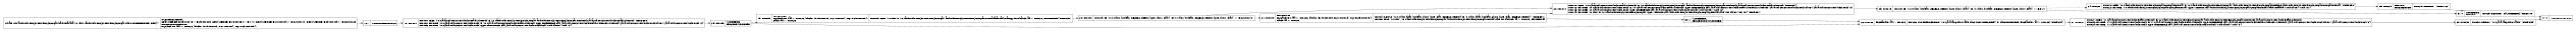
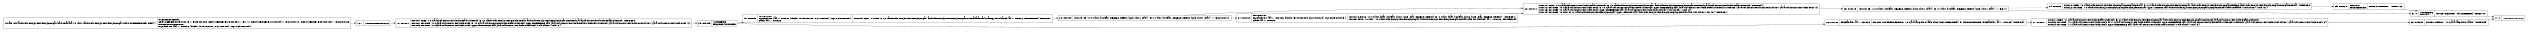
  digraph {
    rankdir=LR
    node [shape=record]
    n1 [label="{16\:\ ?|MTH_ENTER_BLOCK\l}"]
    n2 [label="{18\:\ 0x0000|0x0000: IGET  (r0 I:java.util.concurrent.locks.ReadWriteLock) = (r2 I:androidx.emoji2.text.EmojiCompat) androidx.emoji2.text.EmojiCompat.mInitLock java.util.concurrent.locks.ReadWriteLock  (LINE:688)\l0x0002: INVOKE  (r0 I:java.util.concurrent.locks.Lock) = (r0 I:java.util.concurrent.locks.ReadWriteLock) type: INTERFACE call: java.util.concurrent.locks.ReadWriteLock.writeLock():java.util.concurrent.locks.Lock A[MD:():java.util.concurrent.locks.Lock (c)]\l0x0006: INVOKE  (r0 I:java.util.concurrent.locks.Lock) type: INTERFACE call: java.util.concurrent.locks.Lock.lock():void A[MD:():void (c)]\l}"]
    n3 [label="{29\:\ 0x0009|SYNTHETIC\lEXC_TOP_SPLITTER\l}"]
    n4 [label="{19\:\ 0x0009|TRY_ENTER\lTryCatch #0 \{all \-\> 0x0026, blocks: (B:19:0x0009, B:21:0x000d), top: B:29:0x0009 \}\lCatch: all \-\> 0x0026\l|0x0009: IGET  (r0 I:int) = (r2 I:androidx.emoji2.text.EmojiCompat) androidx.emoji2.text.EmojiCompat.mMetadataLoadStrategy int A[Catch: all \-\> 0x0026, TRY_ENTER] (LINE:690)\l}"]
    n5 [label="{26\:\ 0x0026|ExcHandler: all \-\> 0x0026\l|0x0026: MOVE_EXCEPTION  (r0 I:java.lang.Throwable A[CUSTOM_DECLARE]) =  A[DONT_INLINE, ExcHandler: all \-\> 0x0026] (LINE:694)\l}"]
    n6 [label="{20\:\ 0x000b|0x000b: IF  (r0 I:??[int, boolean, OBJECT, ARRAY, byte, short, char]) != (0 ??[int, boolean, OBJECT, ARRAY, byte, short, char])  \-\> B:22:0x0010 \l}"]
    n7 [label="{27\:\ 0x0027|0x0027: IGET  (r1 I:java.util.concurrent.locks.ReadWriteLock) = (r2 I:androidx.emoji2.text.EmojiCompat) androidx.emoji2.text.EmojiCompat.mInitLock java.util.concurrent.locks.ReadWriteLock \l0x0029: INVOKE  (r1 I:java.util.concurrent.locks.Lock) = (r1 I:java.util.concurrent.locks.ReadWriteLock) type: INTERFACE call: java.util.concurrent.locks.ReadWriteLock.writeLock():java.util.concurrent.locks.Lock A[MD:():java.util.concurrent.locks.Lock (c)]\l0x002d: INVOKE  (r1 I:java.util.concurrent.locks.Lock) type: INTERFACE call: java.util.concurrent.locks.Lock.unlock():void A[MD:():void (c)]\l}"]
    n8 [label="{21\:\ 0x000d|TRY_LEAVE\lTryCatch #0 \{all \-\> 0x0026, blocks: (B:19:0x0009, B:21:0x000d), top: B:29:0x0009 \}\lCatch: all \-\> 0x0026\l|0x000d: CONST  (r0 I:??[int, float, boolean, short, byte, char, OBJECT, ARRAY]) = (0 ??[int, float, boolean, short, byte, char, OBJECT, ARRAY])  (LINE:691)\l0x000e: IPUT  (r0 I:int), (r2 I:androidx.emoji2.text.EmojiCompat) androidx.emoji2.text.EmojiCompat.mLoadState int A[Catch: all \-\> 0x0026, TRY_LEAVE]\l}"]
    n9 [label="{22\:\ 0x0010|0x0010: IGET  (r0 I:java.util.concurrent.locks.ReadWriteLock) = (r2 I:androidx.emoji2.text.EmojiCompat) androidx.emoji2.text.EmojiCompat.mInitLock java.util.concurrent.locks.ReadWriteLock  (LINE:694)\l0x0012: INVOKE  (r0 I:java.util.concurrent.locks.Lock) = (r0 I:java.util.concurrent.locks.ReadWriteLock) type: INTERFACE call: java.util.concurrent.locks.ReadWriteLock.writeLock():java.util.concurrent.locks.Lock A[MD:():java.util.concurrent.locks.Lock (c)]\l0x0016: INVOKE  (r0 I:java.util.concurrent.locks.Lock) type: INTERFACE call: java.util.concurrent.locks.Lock.unlock():void A[MD:():void (c)]\l0x001a: INVOKE  (r0 I:int) = (r2 I:androidx.emoji2.text.EmojiCompat) type: VIRTUAL call: androidx.emoji2.text.EmojiCompat.getLoadState():int A[MD:():int (m)] (LINE:697)\l}"]
-   n10 [label="{30\:\ ?|SYNTHETIC\lEXC_BOTTOM_SPLITTER\l}"]
    n11 [label="{23\:\ 0x001e|0x001e: IF  (r0 I:??[int, boolean, OBJECT, ARRAY, byte, short, char]) != (0 ??[int, boolean, OBJECT, ARRAY, byte, short, char])  \-\> B:31:? \l}"]
    n12 [label="{24\:\ 0x0020|0x0020: IGET  (r0 I:androidx.emoji2.text.EmojiCompat$CompatInternal) = (r2 I:androidx.emoji2.text.EmojiCompat) androidx.emoji2.text.EmojiCompat.mHelper androidx.emoji2.text.EmojiCompat$CompatInternal  (LINE:698)\l0x0022: INVOKE  (r0 I:androidx.emoji2.text.EmojiCompat$CompatInternal) type: VIRTUAL call: androidx.emoji2.text.EmojiCompat.CompatInternal.loadMetadata():void A[MD:():void (m)]\l}"]
    n13 [label="{31\:\ ?|SYNTHETIC\lRETURN\l|0x0025: RETURN   A[SYNTHETIC] (LINE:700)\l}"]
    n14 [label="{25\:\ 0x0025|RETURN\lORIG_RETURN\l|0x0025: RETURN    (LINE:702)\l}"]
    n15 [label="{17\:\ ?|MTH_EXIT_BLOCK\l}"]
    n16 [label="{28\:\ 0x0030|0x0030: THROW  (r0 I:java.lang.Throwable)  (LINE:695)\l}"]
    n17 [label="{private void androidx.emoji2.text.EmojiCompat.loadMetadata((r2 'this' I:androidx.emoji2.text.EmojiCompat A[IMMUTABLE_TYPE, THIS]))  | USE_LINES_HINTS\lCROSS_EDGE: B:23:0x001e \-\> B:25:0x0025, CROSS_EDGE: B:28:0x0030 \-\> B:17:?, CROSS_EDGE: B:20:0x000b \-\> B:22:0x0010, CROSS_EDGE: B:29:0x0009 \-\> B:26:0x0026\lINLINE_NOT_NEEDED\lTryCatch #0 \{all \-\> 0x0026, blocks: (B:19:0x0009, B:21:0x000d), top: B:29:0x0009 \}\l}"]
    n1 -> n2
    n2 -> n3
    n3 -> n4
    n3 -> n5
    n4 -> n6
    n5 -> n7
    n6 -> n8 [style=dashed]
    n6 -> n9
    n7 -> n16
    n8 -> n9
-   n8 -> n10
    n9 -> n11
-   n10 -> n5
    n11 -> n12 [style=dashed]
    n11 -> n13
    n12 -> n14
    n13 -> n15
    n14 -> n13
    n16 -> n15
    n17 -> n1
  }
